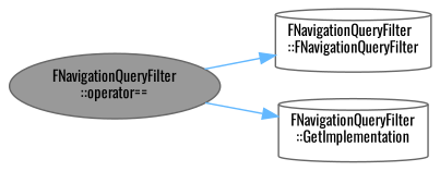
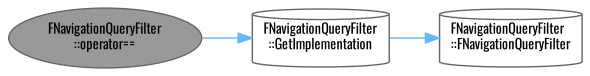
  digraph {
    fontname=Oswald
    rankdir=LR
    node [color=grey40 fillcolor=white fontname=Oswald fontsize=10 shape=cylinder style=filled]
    edge [color=steelblue1 fontname=Oswald fontsize=10 labelfontname=Helvetica labelfontsize=10 style=solid]
    n1 [color=gray40 fillcolor=grey60 fontcolor=black height=0.2 label="FNavigationQueryFilter\l::operator==" shape=ellipse width=0.4]
    n2 [height=0.2 label="FNavigationQueryFilter\l::FNavigationQueryFilter" width=0.4]
    n3 [height=0.2 label="FNavigationQueryFilter\l::GetImplementation" width=0.4]
-   n1 -> n2
+   n3 -> n2
    n1 -> n3
  }
